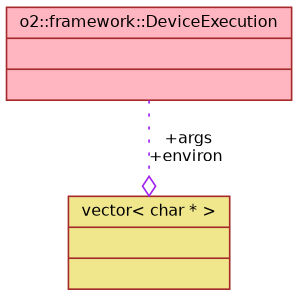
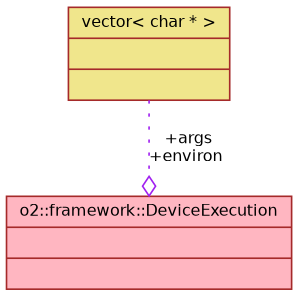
  digraph {
    node [color=brown fontname=Helvetica fontsize=10 shape=record style=filled]
    n1 [fillcolor=lightpink fontcolor=black height=0.2 label="{o2::framework::DeviceExecution\n||}" width=0.4]
    n2 [height=0.2 label="{vector\< char * \>\n||}" width=0.4 fillcolor=khaki]
-   n1 -> n2 [arrowhead=odiamond color=purple fontname=Helvetica fontsize=10 label=" +args\n+environ" labelfontname=Helvetica labelfontsize=10 style=dotted]
+   n2 -> n1 [arrowhead=odiamond color=purple fontname=Helvetica fontsize=10 label=" +args\n+environ" labelfontname=Helvetica labelfontsize=10 style=dotted]
  }
